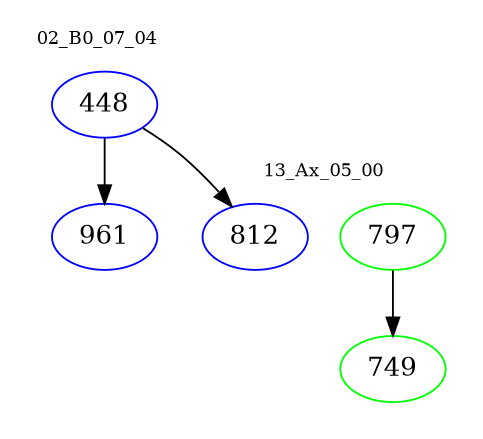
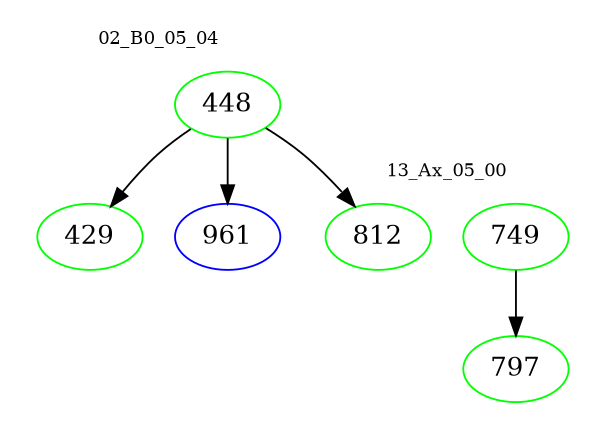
  digraph {
    node [color=green]
    edge [color=black]
    n1 [label=797]
    n2 [label=749]
-   n3 [color=blue label=812]
-   n4 [color=blue label=448]
+   n3 [label=812]
+   n4 [label=448]
+   n5 [label=429]
    n6 [color=blue label=961]
    subgraph cluster_1 {
      color=white
      fontsize=10
      label="13_Ax_05_00"
      n1
      n2
      n3
    }
    subgraph cluster_2 {
      color=white
      fontsize=10
-     label="02_B0_07_04"
+     label="02_B0_05_04"
      n4
+     n5
      n6
    }
-   n1 -> n2
+   n2 -> n1
    n4 -> n3
+   n4 -> n5
    n4 -> n6
  }
